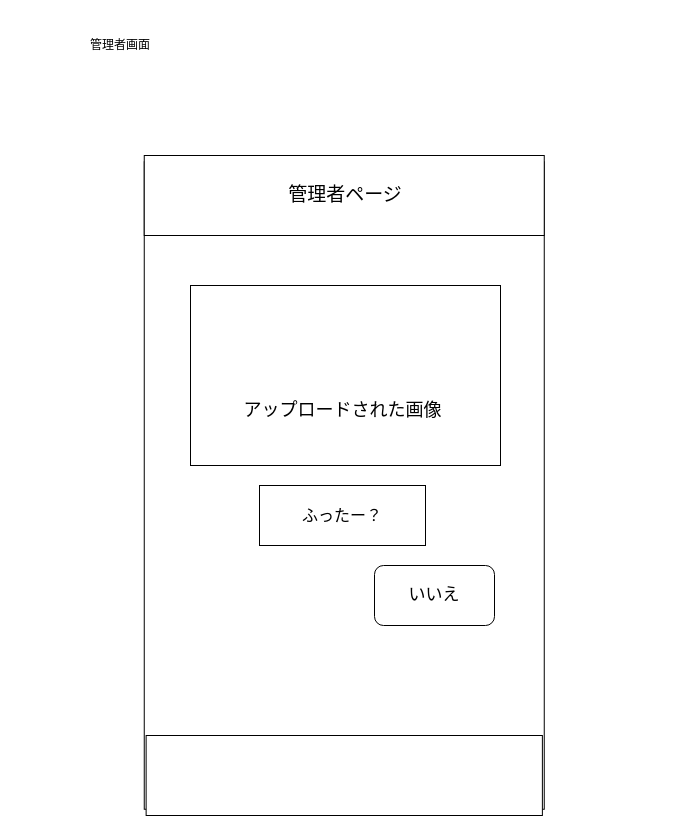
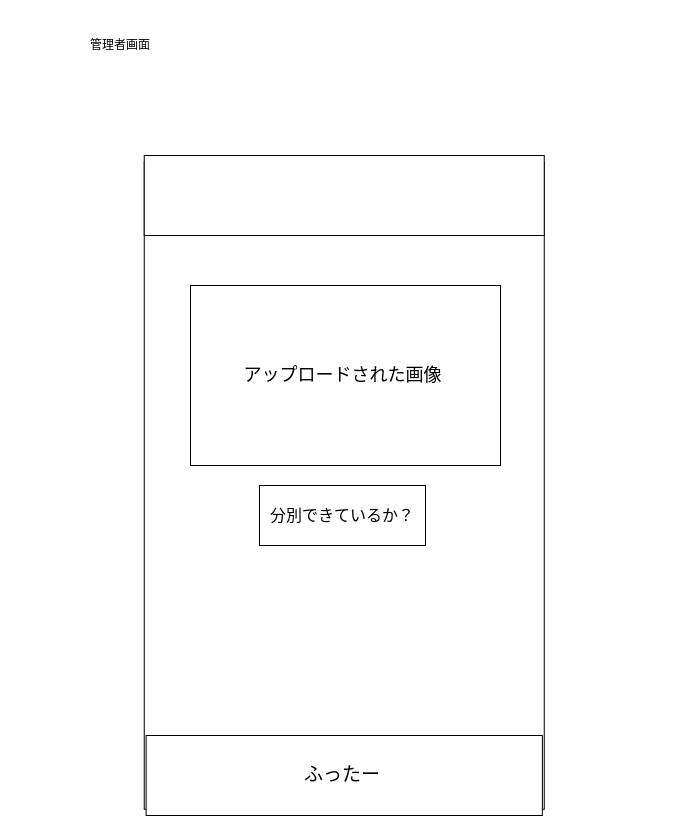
  <mxCell id="0" />
  <mxCell id="1" parent="0" />
  <mxCell id="2" value="管理者画面" style="text;html=1;strokeColor=none;fillColor=none;align=center;verticalAlign=middle;whiteSpace=wrap;rounded=0;" parent="1" vertex="1"><mxGeometry x="50" y="20" width="140" height="50" as="geometry" /></mxCell>
  <mxCell id="3" value="" style="rounded=0;whiteSpace=wrap;html=1;rotation=90;" parent="1" vertex="1"><mxGeometry x="20" y="285" width="647.5" height="400" as="geometry" /></mxCell>
  <mxCell id="4" value="" style="rounded=0;whiteSpace=wrap;html=1;" parent="1" vertex="1"><mxGeometry x="143.75" y="155" width="400" height="80" as="geometry" /></mxCell>
  <mxCell id="5" value="" style="rounded=0;whiteSpace=wrap;html=1;" parent="1" vertex="1"><mxGeometry x="145.63" y="735" width="396.25" height="80" as="geometry" /></mxCell>
  <mxCell id="6" value="" style="rounded=0;whiteSpace=wrap;html=1;" parent="1" vertex="1"><mxGeometry x="190" y="285" width="310" height="180" as="geometry" /></mxCell>
- <mxCell id="7" value="&lt;font style=&quot;font-size: 18px;&quot;&gt;アップロードされた画像&lt;/font&gt;" style="text;html=1;strokeColor=none;fillColor=none;align=center;verticalAlign=middle;whiteSpace=wrap;rounded=0;" parent="1" vertex="1"><mxGeometry x="226.5" y="395" width="231" height="30" as="geometry" /></mxCell>
- <mxCell id="8" value="&lt;font style=&quot;font-size: 19px;&quot;&gt;管理者ページ&lt;/font&gt;" style="text;html=1;strokeColor=none;fillColor=none;align=center;verticalAlign=middle;whiteSpace=wrap;rounded=0;" parent="1" vertex="1"><mxGeometry x="272" y="180" width="146" height="30" as="geometry" /></mxCell>
- <mxCell id="9" value="&lt;font style=&quot;font-size: 17px;&quot;&gt;いいえ&lt;/font&gt;" style="rounded=1;whiteSpace=wrap;html=1;" parent="1" vertex="1"><mxGeometry x="374" y="565" width="120" height="60" as="geometry" /></mxCell>
- <mxCell id="10" value="&lt;font style=&quot;font-size: 16px;&quot;&gt;ふったー？&lt;/font&gt;" style="rounded=0;whiteSpace=wrap;html=1;" parent="1" vertex="1"><mxGeometry x="259" y="485" width="166" height="60" as="geometry" /></mxCell>
+ <mxCell id="7" value="&lt;font style=&quot;font-size: 18px;&quot;&gt;アップロードされた画像&lt;/font&gt;" style="text;html=1;strokeColor=none;fillColor=none;align=center;verticalAlign=middle;whiteSpace=wrap;rounded=0;" parent="1" vertex="1"><mxGeometry x="226.5" y="360" width="231" height="30" as="geometry" /></mxCell>
+ <mxCell id="10" value="&lt;font style=&quot;font-size: 16px;&quot;&gt;分別できているか？&lt;/font&gt;" style="rounded=0;whiteSpace=wrap;html=1;" parent="1" vertex="1"><mxGeometry x="259" y="485" width="166" height="60" as="geometry" /></mxCell>
+ <mxCell id="11" value="&lt;font style=&quot;font-size: 19px;&quot;&gt;ふったー&lt;/font&gt;" style="text;html=1;strokeColor=none;fillColor=none;align=center;verticalAlign=middle;whiteSpace=wrap;rounded=0;" parent="1" vertex="1"><mxGeometry x="287" y="760" width="110" height="30" as="geometry" /></mxCell>
